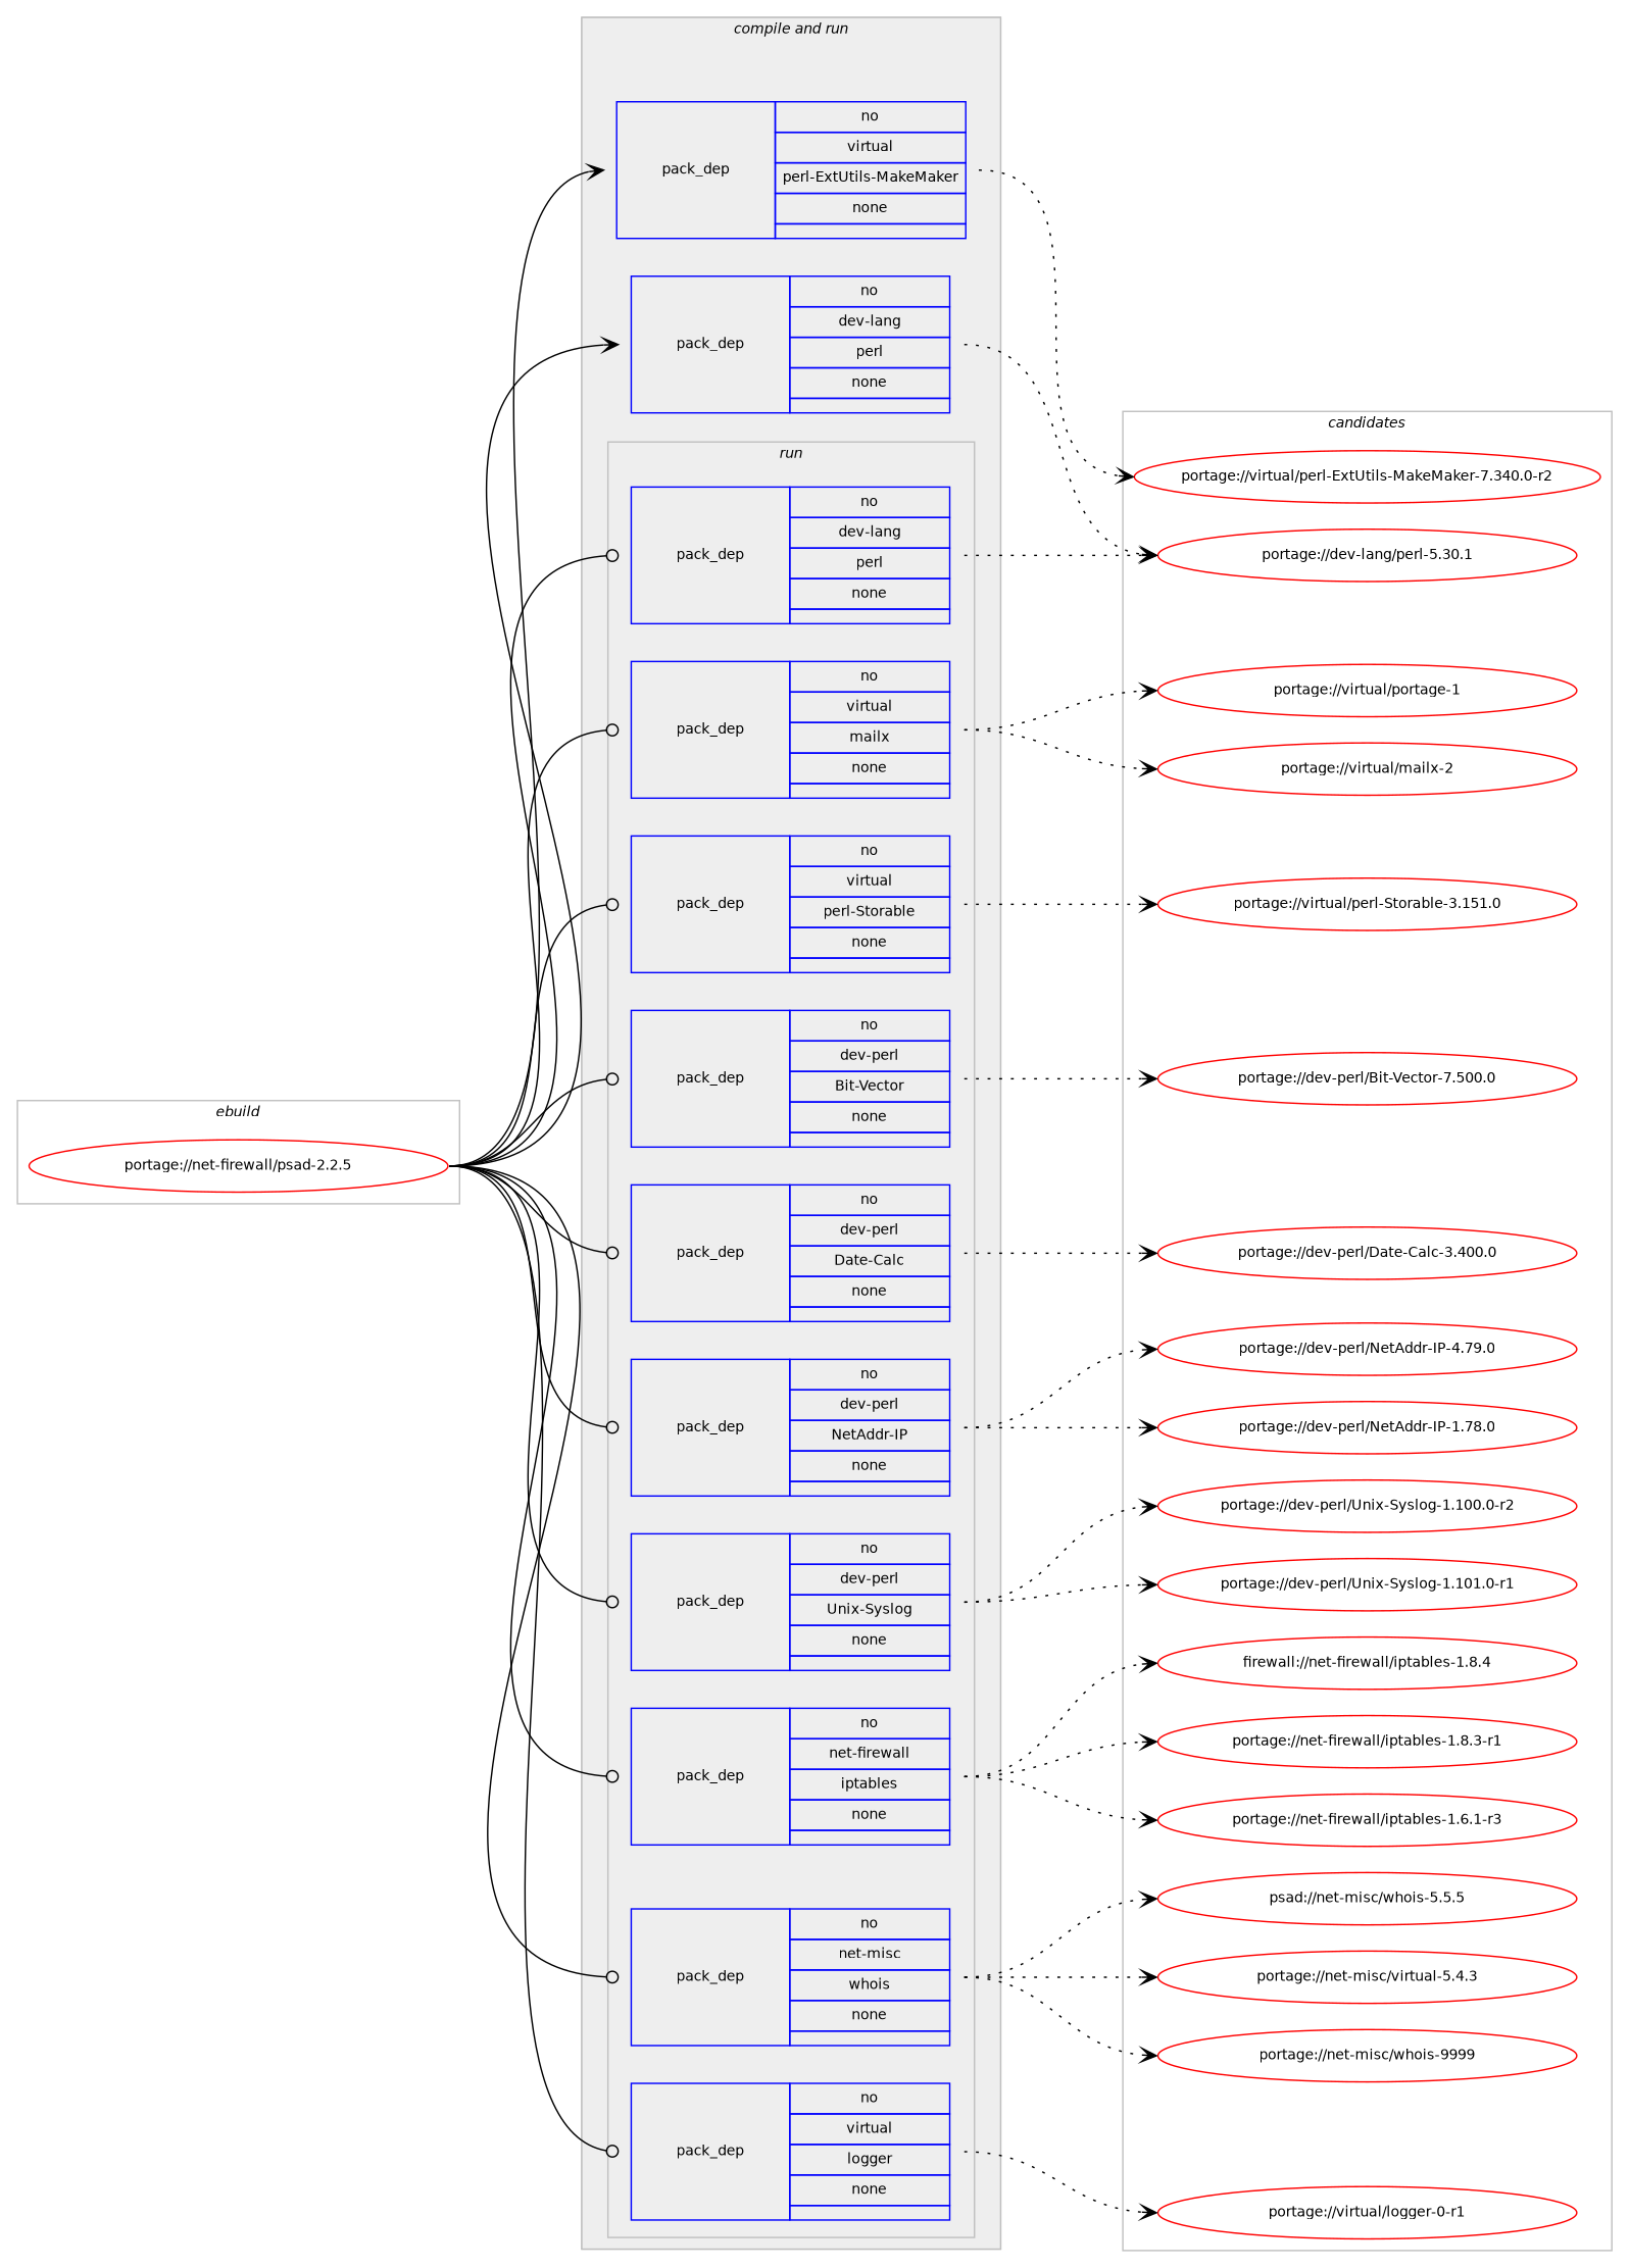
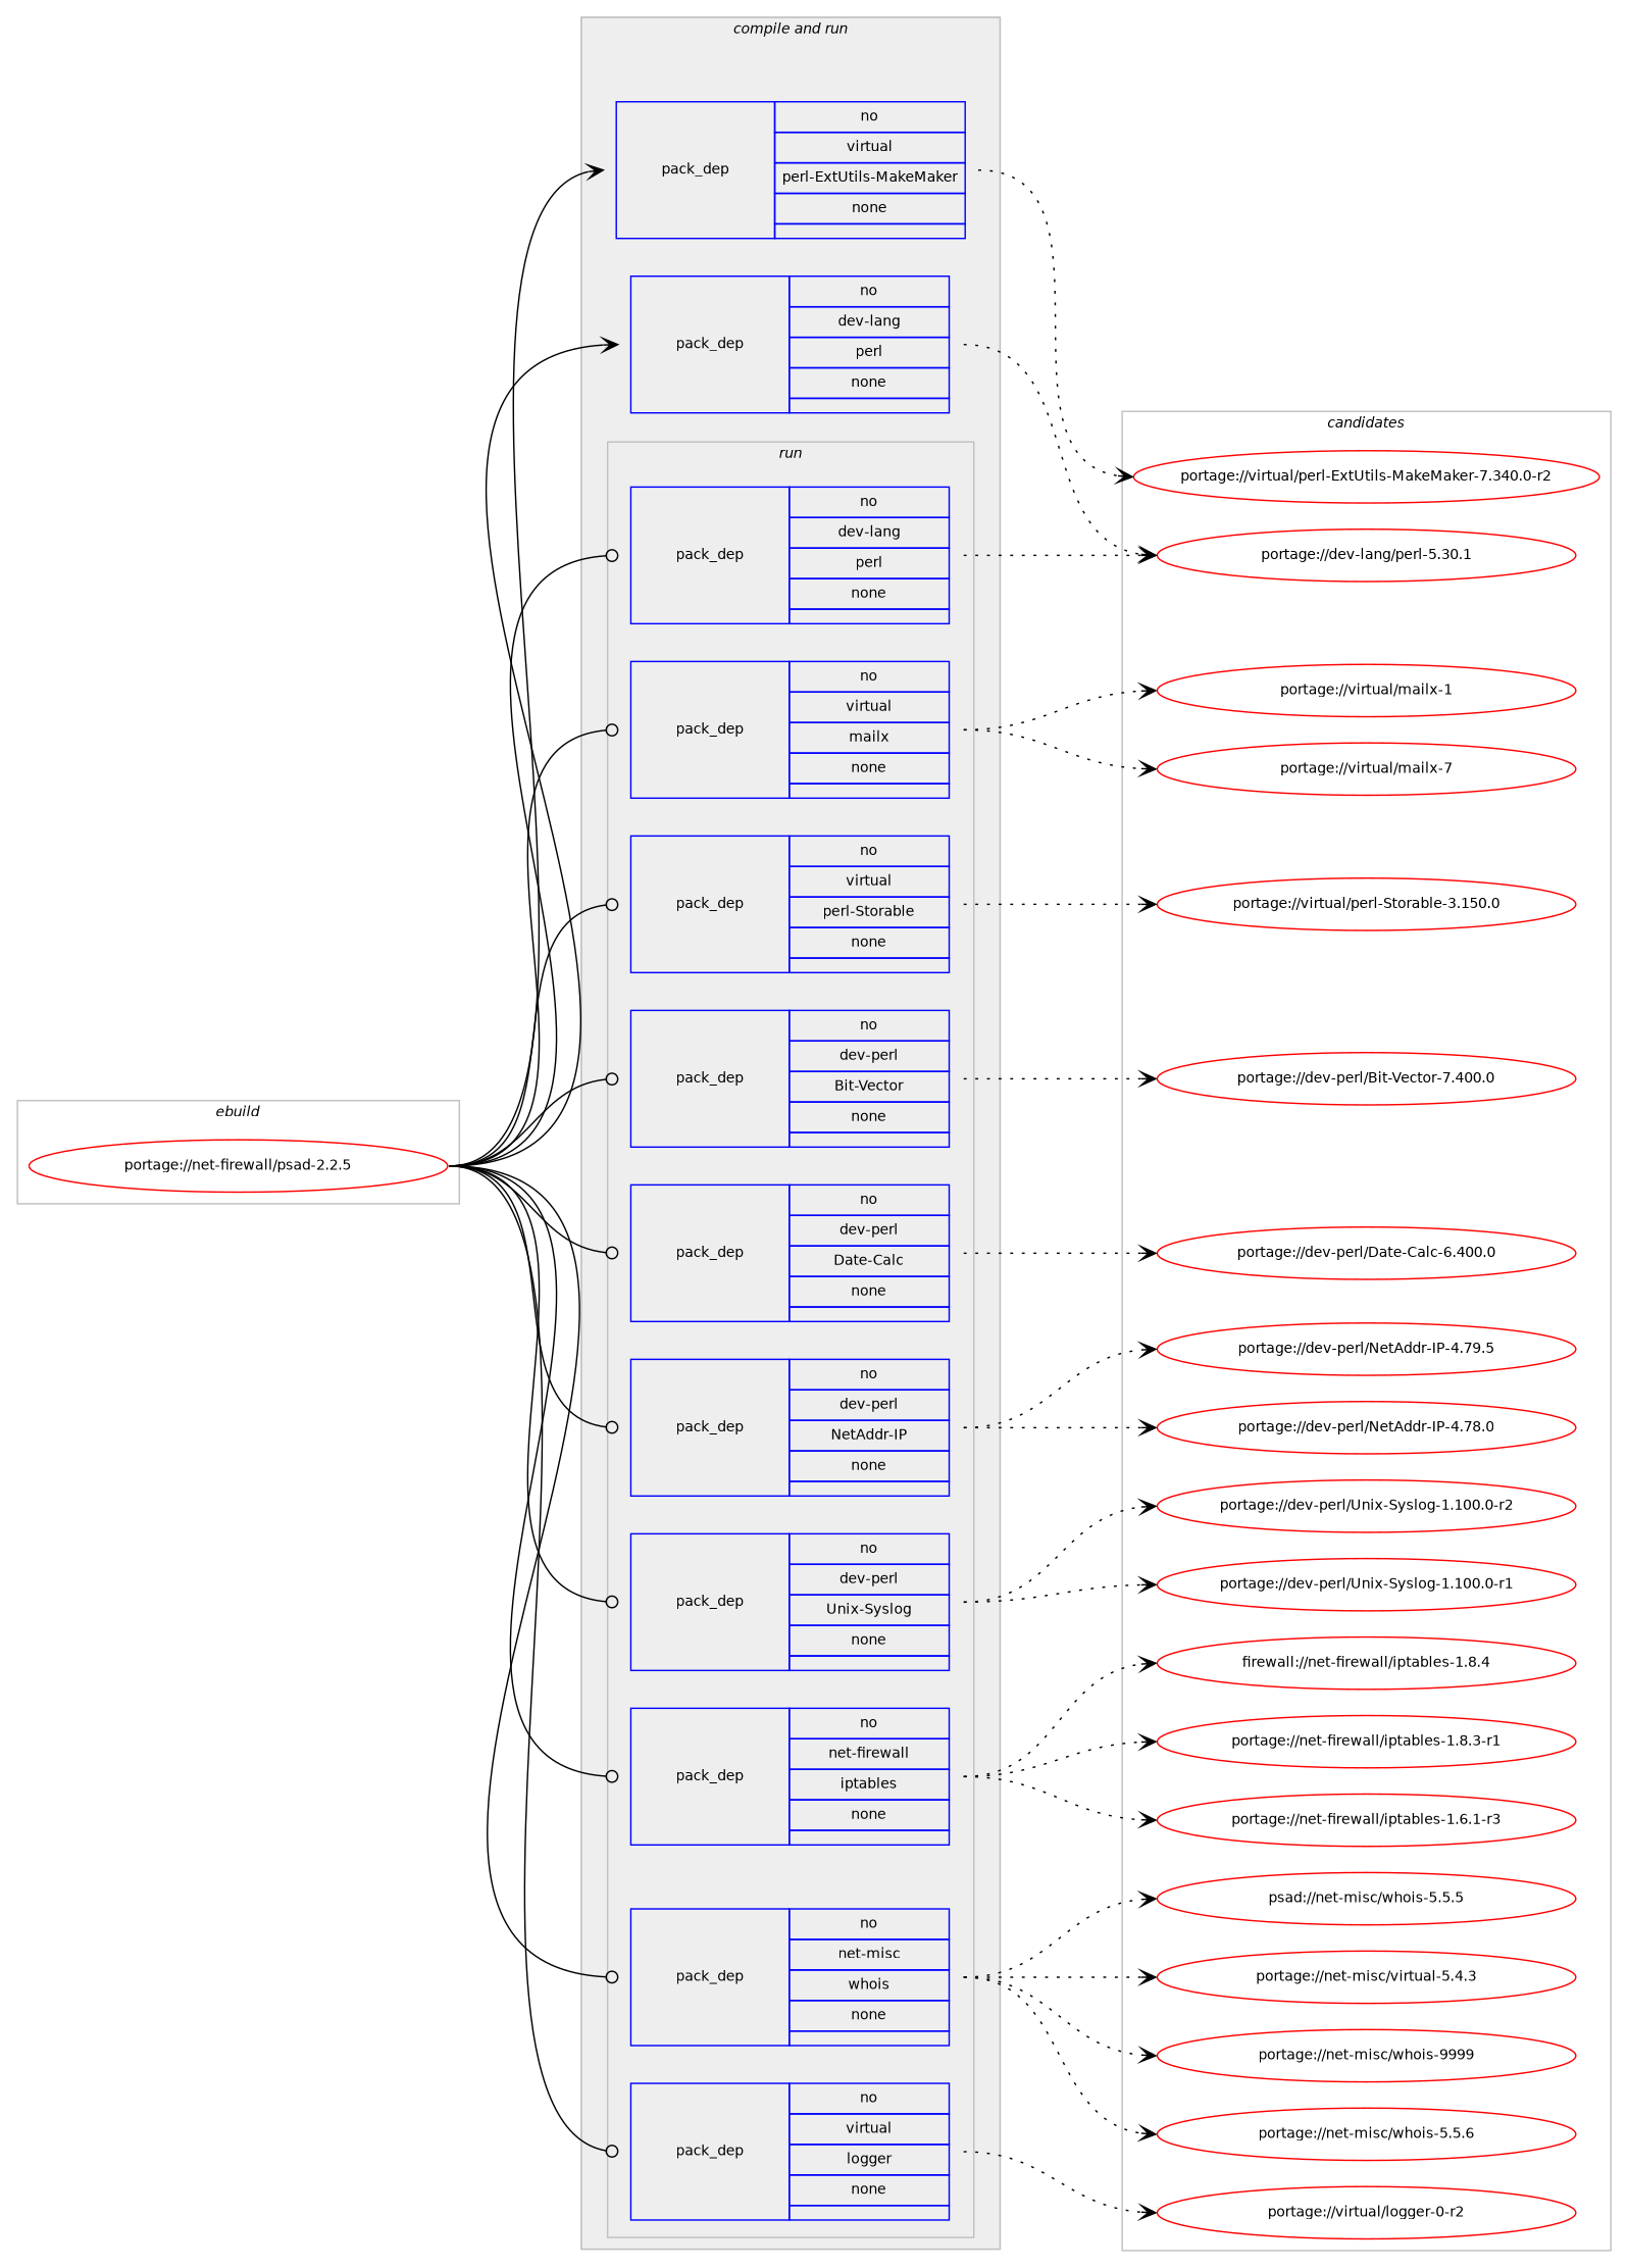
  digraph {
    compound=true
    concentrate=true
    fontname=Helvetica
    fontsize=10
    newrank=true
    rankdir=LR
    ranksep=1.5
    node [color=red fontname=Helvetica fontsize=10]
    edge [arrowhead=vee headport=w style=dotted tailport=e weight=100]
    n1 [label="portage://net-firewall/psad-2.2.5" width=4]
    n2 [color=blue label=<<TABLE BORDER="0" CELLBORDER="1" CELLSPACING="0" CELLPADDING="4" WIDTH="220"><TR><TD ROWSPAN="6" CELLPADDING="30">pack_dep</TD></TR><TR><TD WIDTH="110">no</TD></TR><TR><TD>dev-lang</TD></TR><TR><TD>perl</TD></TR><TR><TD>none</TD></TR><TR><TD></TD></TR></TABLE>> shape=none]
    n3 [color=blue label=<<TABLE BORDER="0" CELLBORDER="1" CELLSPACING="0" CELLPADDING="4" WIDTH="220"><TR><TD ROWSPAN="6" CELLPADDING="30">pack_dep</TD></TR><TR><TD WIDTH="110">no</TD></TR><TR><TD>virtual</TD></TR><TR><TD>perl-ExtUtils-MakeMaker</TD></TR><TR><TD>none</TD></TR><TR><TD></TD></TR></TABLE>> shape=none]
    n4 [color=blue label=<<TABLE BORDER="0" CELLBORDER="1" CELLSPACING="0" CELLPADDING="4" WIDTH="220"><TR><TD ROWSPAN="6" CELLPADDING="30">pack_dep</TD></TR><TR><TD WIDTH="110">no</TD></TR><TR><TD>dev-lang</TD></TR><TR><TD>perl</TD></TR><TR><TD>none</TD></TR><TR><TD></TD></TR></TABLE>> shape=none]
    n5 [color=blue label=<<TABLE BORDER="0" CELLBORDER="1" CELLSPACING="0" CELLPADDING="4" WIDTH="220"><TR><TD ROWSPAN="6" CELLPADDING="30">pack_dep</TD></TR><TR><TD WIDTH="110">no</TD></TR><TR><TD>dev-perl</TD></TR><TR><TD>Bit-Vector</TD></TR><TR><TD>none</TD></TR><TR><TD></TD></TR></TABLE>> shape=none]
    n6 [color=blue label=<<TABLE BORDER="0" CELLBORDER="1" CELLSPACING="0" CELLPADDING="4" WIDTH="220"><TR><TD ROWSPAN="6" CELLPADDING="30">pack_dep</TD></TR><TR><TD WIDTH="110">no</TD></TR><TR><TD>dev-perl</TD></TR><TR><TD>Date-Calc</TD></TR><TR><TD>none</TD></TR><TR><TD></TD></TR></TABLE>> shape=none]
    n7 [color=blue label=<<TABLE BORDER="0" CELLBORDER="1" CELLSPACING="0" CELLPADDING="4" WIDTH="220"><TR><TD ROWSPAN="6" CELLPADDING="30">pack_dep</TD></TR><TR><TD WIDTH="110">no</TD></TR><TR><TD>dev-perl</TD></TR><TR><TD>NetAddr-IP</TD></TR><TR><TD>none</TD></TR><TR><TD></TD></TR></TABLE>> shape=none]
    n8 [color=blue label=<<TABLE BORDER="0" CELLBORDER="1" CELLSPACING="0" CELLPADDING="4" WIDTH="220"><TR><TD ROWSPAN="6" CELLPADDING="30">pack_dep</TD></TR><TR><TD WIDTH="110">no</TD></TR><TR><TD>dev-perl</TD></TR><TR><TD>Unix-Syslog</TD></TR><TR><TD>none</TD></TR><TR><TD></TD></TR></TABLE>> shape=none]
    n9 [color=blue label=<<TABLE BORDER="0" CELLBORDER="1" CELLSPACING="0" CELLPADDING="4" WIDTH="220"><TR><TD ROWSPAN="6" CELLPADDING="30">pack_dep</TD></TR><TR><TD WIDTH="110">no</TD></TR><TR><TD>net-firewall</TD></TR><TR><TD>iptables</TD></TR><TR><TD>none</TD></TR><TR><TD></TD></TR></TABLE>> shape=none]
    n10 [color=blue label=<<TABLE BORDER="0" CELLBORDER="1" CELLSPACING="0" CELLPADDING="4" WIDTH="220"><TR><TD ROWSPAN="6" CELLPADDING="30">pack_dep</TD></TR><TR><TD WIDTH="110">no</TD></TR><TR><TD>net-misc</TD></TR><TR><TD>whois</TD></TR><TR><TD>none</TD></TR><TR><TD></TD></TR></TABLE>> shape=none]
    n11 [color=blue label=<<TABLE BORDER="0" CELLBORDER="1" CELLSPACING="0" CELLPADDING="4" WIDTH="220"><TR><TD ROWSPAN="6" CELLPADDING="30">pack_dep</TD></TR><TR><TD WIDTH="110">no</TD></TR><TR><TD>virtual</TD></TR><TR><TD>logger</TD></TR><TR><TD>none</TD></TR><TR><TD></TD></TR></TABLE>> shape=none]
    n12 [color=blue label=<<TABLE BORDER="0" CELLBORDER="1" CELLSPACING="0" CELLPADDING="4" WIDTH="220"><TR><TD ROWSPAN="6" CELLPADDING="30">pack_dep</TD></TR><TR><TD WIDTH="110">no</TD></TR><TR><TD>virtual</TD></TR><TR><TD>mailx</TD></TR><TR><TD>none</TD></TR><TR><TD></TD></TR></TABLE>> shape=none]
    n13 [color=blue label=<<TABLE BORDER="0" CELLBORDER="1" CELLSPACING="0" CELLPADDING="4" WIDTH="220"><TR><TD ROWSPAN="6" CELLPADDING="30">pack_dep</TD></TR><TR><TD WIDTH="110">no</TD></TR><TR><TD>virtual</TD></TR><TR><TD>perl-Storable</TD></TR><TR><TD>none</TD></TR><TR><TD></TD></TR></TABLE>> shape=none]
    n14 [label="portage://dev-lang/perl-5.30.1" width=4]
    n15 [label="portage://virtual/perl-ExtUtils-MakeMaker-7.340.0-r2" width=4]
-   n16 [label="portage://dev-perl/Bit-Vector-7.500.0" width=4]
-   n17 [label="portage://dev-perl/Date-Calc-3.400.0" width=4]
-   n18 [label="portage://dev-perl/NetAddr-IP-4.79.0" width=4]
-   n19 [label="portage://dev-perl/NetAddr-IP-1.78.0" width=4]
+   n16 [label="portage://dev-perl/Bit-Vector-7.400.0" width=4]
+   n17 [label="portage://dev-perl/Date-Calc-6.400.0" width=4]
+   n18 [label="portage://dev-perl/NetAddr-IP-4.79.5" width=4]
+   n19 [label="portage://dev-perl/NetAddr-IP-4.78.0" width=4]
    n20 [label="portage://dev-perl/Unix-Syslog-1.100.0-r2" width=4]
-   n21 [label="portage://dev-perl/Unix-Syslog-1.101.0-r1" width=4]
+   n21 [label="portage://dev-perl/Unix-Syslog-1.100.0-r1" width=4]
    n22 [label="firewall://net-firewall/iptables-1.8.4" width=4]
    n23 [label="portage://net-firewall/iptables-1.8.3-r1" width=4]
    n24 [label="portage://net-firewall/iptables-1.6.1-r3" width=4]
    n25 [label="portage://net-misc/whois-9999" width=4]
+   n26 [label="portage://net-misc/whois-5.5.6" width=4]
    n27 [label="psad://net-misc/whois-5.5.5" width=4]
    n28 [label="portage://net-misc/virtual-5.4.3" width=4]
-   n29 [label="portage://virtual/logger-0-r1" width=4]
-   n30 [label="portage://virtual/mailx-2" width=4]
-   n31 [label="portage://virtual/portage-1" width=4]
-   n32 [label="portage://virtual/perl-Storable-3.151.0" width=4]
+   n29 [label="portage://virtual/logger-0-r2" width=4]
+   n30 [label="portage://virtual/mailx-7" width=4]
+   n31 [label="portage://virtual/mailx-1" width=4]
+   n32 [label="portage://virtual/perl-Storable-3.150.0" width=4]
    subgraph cluster_1 {
      color=gray
      label=<<i>ebuild</i>>
      rank=same
      n1
    }
    subgraph cluster_2 {
      color=gray
      label=<<i>dependencies</i>>
      subgraph cluster_3 {
        color=gray
        fillcolor="#eeeeee"
        label=<<i>compile</i>>
        style=filled
        subgraph sub_4 {
          color=gray
          fillcolor="#eeeeee"
          label=<<i>compile</i>>
          style=filled
          n2
        }
        subgraph sub_5 {
          color=gray
          fillcolor="#eeeeee"
          label=<<i>compile</i>>
          style=filled
          n3
        }
      }
      subgraph cluster_6 {
        color=gray
        fillcolor="#eeeeee"
        label=<<i>compile and run</i>>
        style=filled
      }
      subgraph cluster_7 {
        color=gray
        fillcolor="#eeeeee"
        label=<<i>run</i>>
        style=filled
        subgraph sub_8 {
          color=gray
          fillcolor="#eeeeee"
          label=<<i>run</i>>
          style=filled
          n4
        }
        subgraph sub_9 {
          color=gray
          fillcolor="#eeeeee"
          label=<<i>run</i>>
          style=filled
          n5
        }
        subgraph sub_10 {
          color=gray
          fillcolor="#eeeeee"
          label=<<i>run</i>>
          style=filled
          n6
        }
        subgraph sub_11 {
          color=gray
          fillcolor="#eeeeee"
          label=<<i>run</i>>
          style=filled
          n7
        }
        subgraph sub_12 {
          color=gray
          fillcolor="#eeeeee"
          label=<<i>run</i>>
          style=filled
          n8
        }
        subgraph sub_13 {
          color=gray
          fillcolor="#eeeeee"
          label=<<i>run</i>>
          style=filled
          n9
        }
        subgraph sub_14 {
          color=gray
          fillcolor="#eeeeee"
          label=<<i>run</i>>
          style=filled
          n10
        }
        subgraph sub_15 {
          color=gray
          fillcolor="#eeeeee"
          label=<<i>run</i>>
          style=filled
          n11
        }
        subgraph sub_16 {
          color=gray
          fillcolor="#eeeeee"
          label=<<i>run</i>>
          style=filled
          n12
        }
        subgraph sub_17 {
          color=gray
          fillcolor="#eeeeee"
          label=<<i>run</i>>
          style=filled
          n13
        }
      }
    }
    subgraph cluster_18 {
      color=gray
      label=<<i>candidates</i>>
      rank=same
      subgraph sub_19 {
        color=black
        label=<<i>candidates</i>>
        nodesep=1
        rank=same
        n14
      }
      subgraph sub_20 {
        color=black
        label=<<i>candidates</i>>
        nodesep=1
        rank=same
        n15
      }
      subgraph sub_21 {
        color=black
        label=<<i>candidates</i>>
        nodesep=1
        rank=same
        n14
      }
      subgraph sub_22 {
        color=black
        label=<<i>candidates</i>>
        nodesep=1
        rank=same
        n16
      }
      subgraph sub_23 {
        color=black
        label=<<i>candidates</i>>
        nodesep=1
        rank=same
        n17
      }
      subgraph sub_24 {
        color=black
        label=<<i>candidates</i>>
        nodesep=1
        rank=same
        n18
        n19
      }
      subgraph sub_25 {
        color=black
        label=<<i>candidates</i>>
        nodesep=1
        rank=same
        n20
        n21
      }
      subgraph sub_26 {
        color=black
        label=<<i>candidates</i>>
        nodesep=1
        rank=same
        n22
        n23
        n24
      }
      subgraph sub_27 {
        color=black
        label=<<i>candidates</i>>
        nodesep=1
        rank=same
        n25
+       n26
        n27
        n28
      }
      subgraph sub_28 {
        color=black
        label=<<i>candidates</i>>
        nodesep=1
        rank=same
        n29
      }
      subgraph sub_29 {
        color=black
        label=<<i>candidates</i>>
        nodesep=1
        rank=same
        n30
        n31
      }
      subgraph sub_30 {
        color=black
        label=<<i>candidates</i>>
        nodesep=1
        rank=same
        n32
      }
    }
    n1 -> n2 [style=solid weight=20]
    n1 -> n3 [style=solid weight=20]
    n1 -> n4 [arrowhead=odot style=solid weight=20]
    n1 -> n5 [arrowhead=odot style=solid weight=20]
    n1 -> n6 [arrowhead=odot style=solid weight=20]
    n1 -> n7 [arrowhead=odot style=solid weight=20]
    n1 -> n8 [arrowhead=odot style=solid weight=20]
    n1 -> n9 [arrowhead=odot style=solid weight=20]
    n1 -> n10 [arrowhead=odot style=solid weight=20]
    n1 -> n11 [arrowhead=odot style=solid weight=20]
    n1 -> n12 [arrowhead=odot style=solid weight=20]
    n1 -> n13 [arrowhead=odot style=solid weight=20]
    n2 -> n14
    n3 -> n15
    n4 -> n14
    n5 -> n16
    n6 -> n17
    n7 -> n18
    n7 -> n19
    n8 -> n20
    n8 -> n21
    n9 -> n22
    n9 -> n23
    n9 -> n24
    n10 -> n25
+   n10 -> n26
    n10 -> n27
    n10 -> n28
    n11 -> n29
    n12 -> n30
    n12 -> n31
    n13 -> n32
  }
